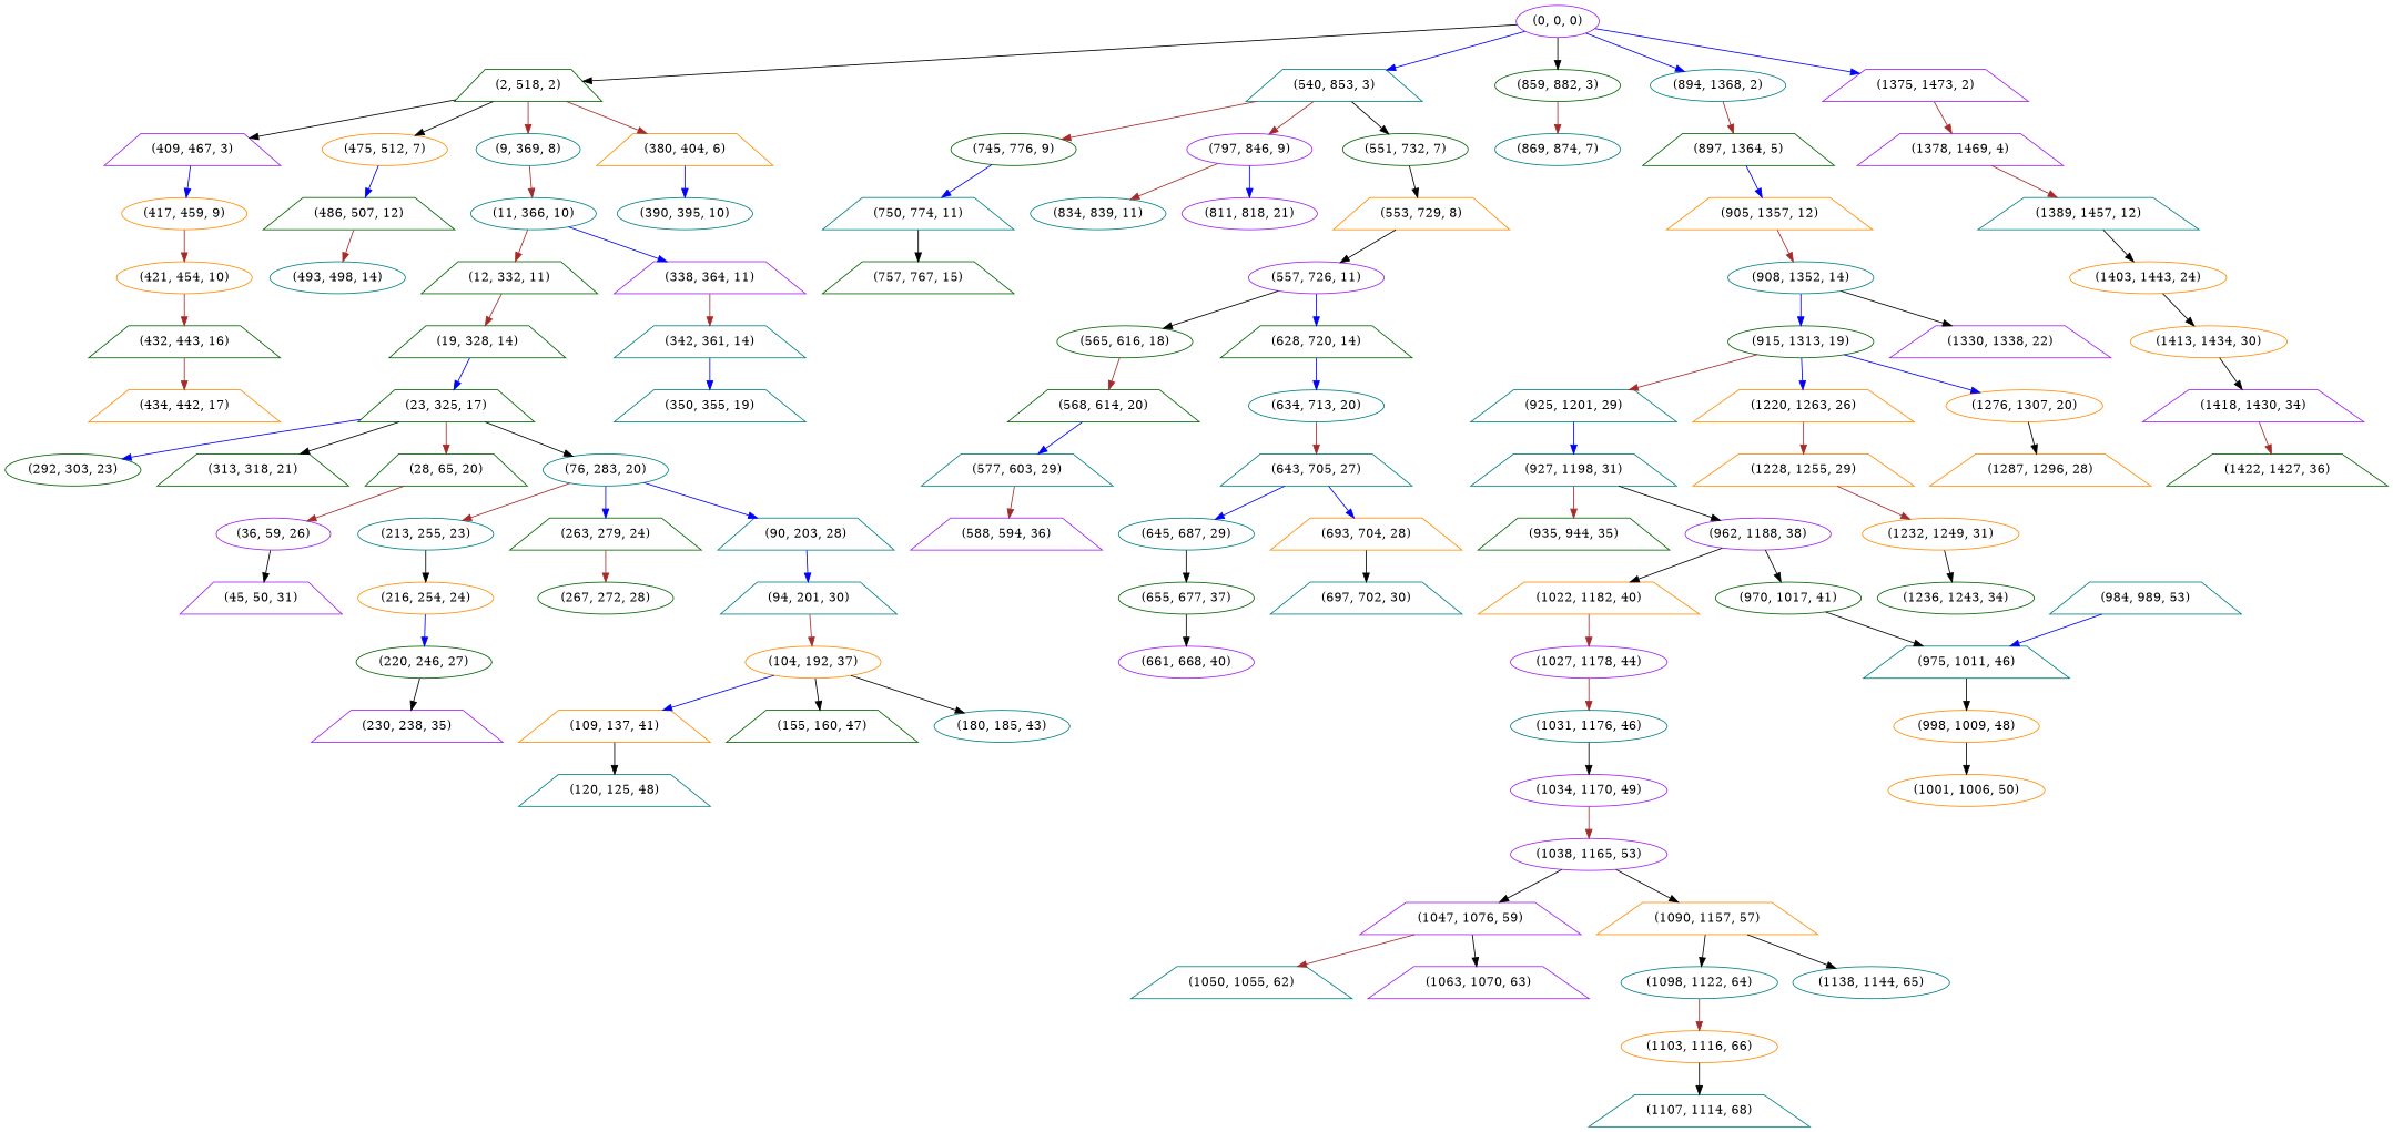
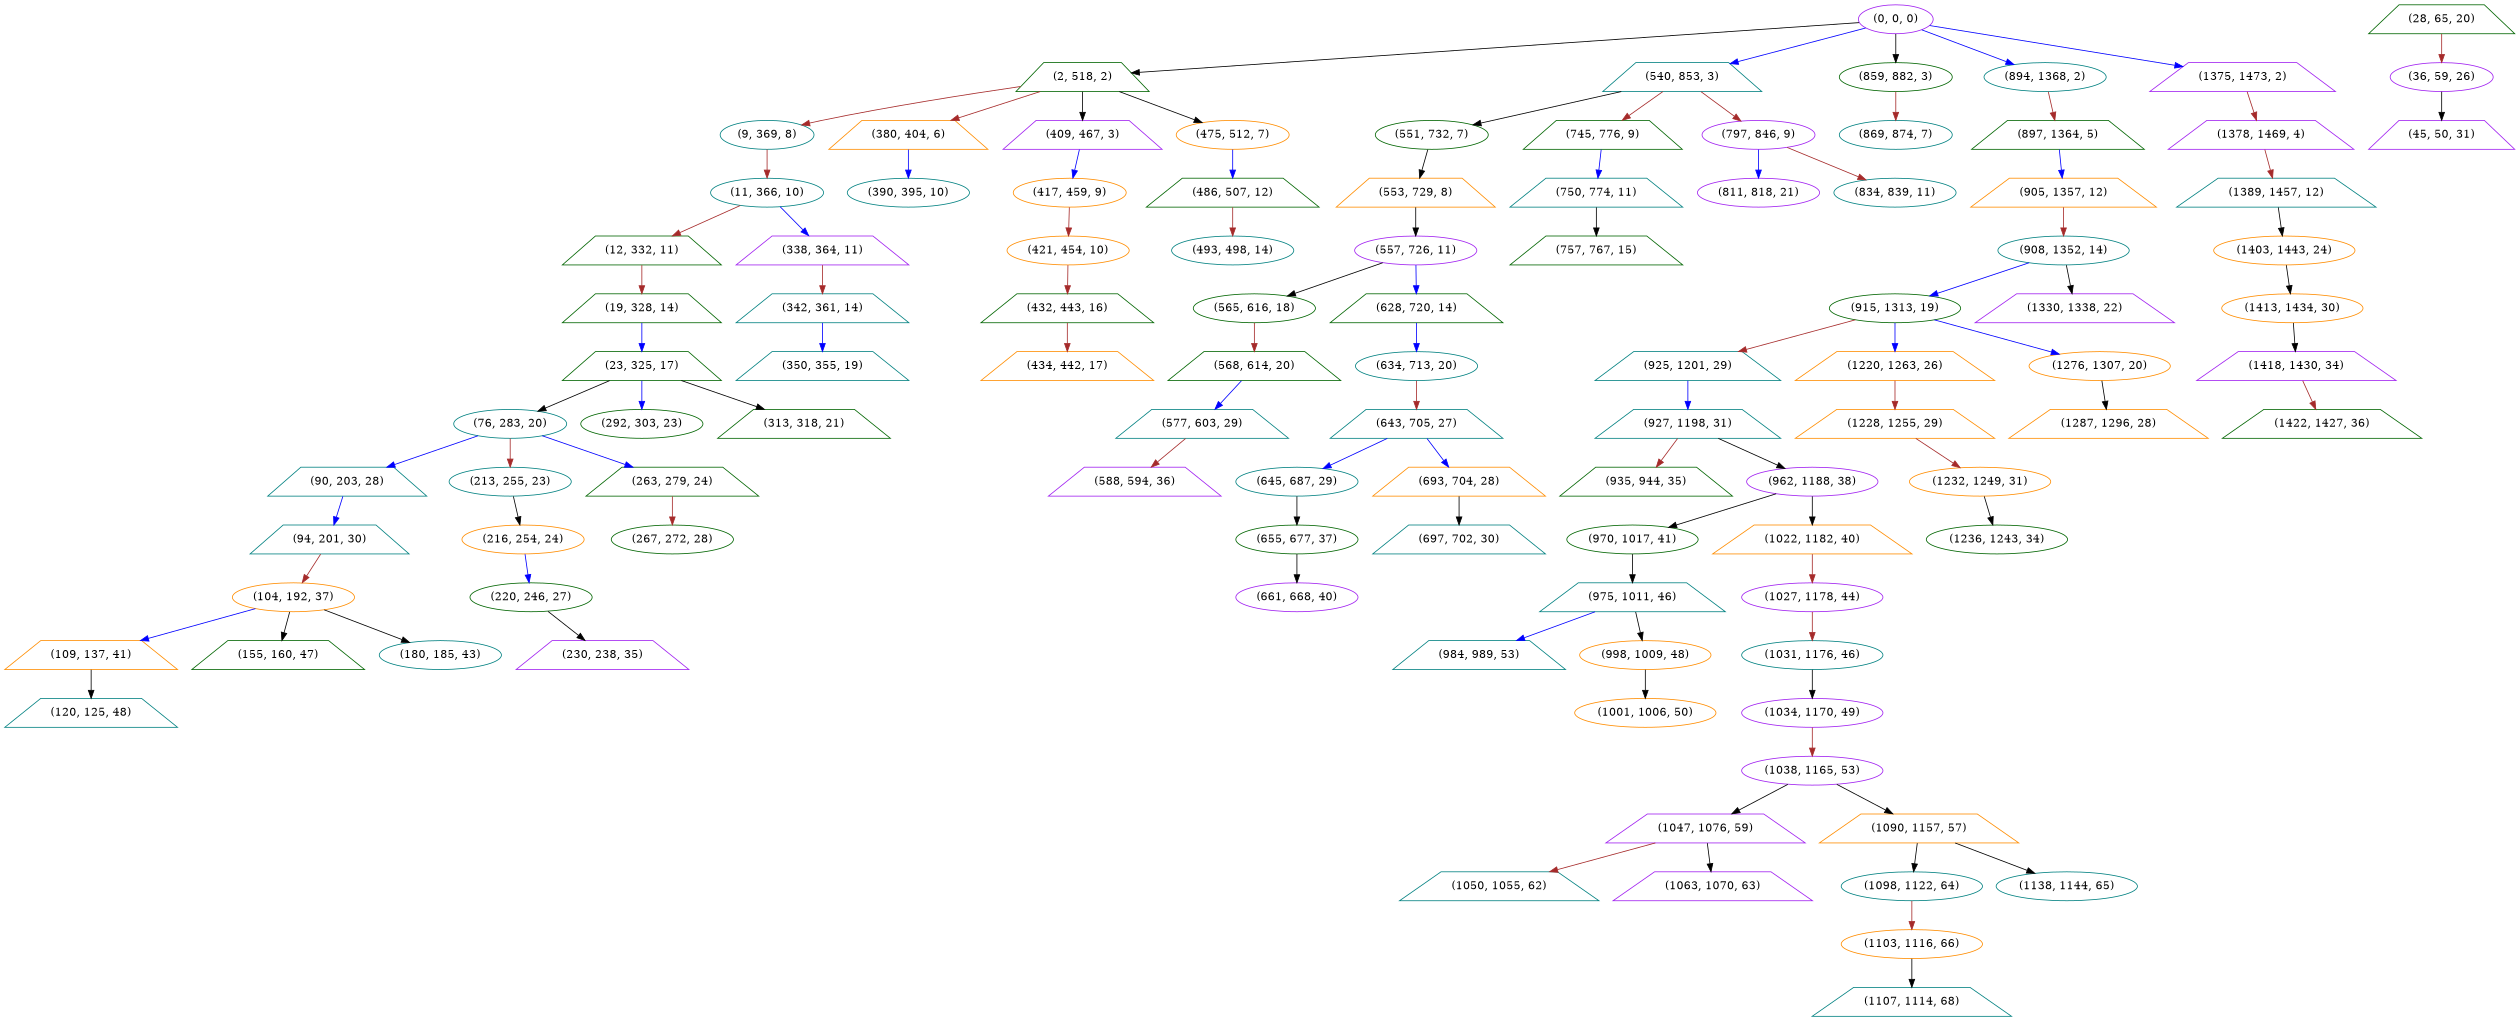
  digraph {
    node [color=teal shape=trapezium]
    edge [color=black]
    "(0, 0, 0)" [color=purple shape=ellipse]
    "(2, 518, 2)" [color=darkgreen]
    "(540, 853, 3)"
    "(859, 882, 3)" [color=darkgreen shape=ellipse]
    "(894, 1368, 2)" [shape=ellipse]
    "(1375, 1473, 2)" [color=purple]
    "(9, 369, 8)" [shape=ellipse]
    "(380, 404, 6)" [color=darkorange]
    "(409, 467, 3)" [color=purple]
    "(475, 512, 7)" [color=darkorange shape=ellipse]
    "(551, 732, 7)" [color=darkgreen shape=ellipse]
-   "(745, 776, 9)" [color=darkgreen shape=ellipse]
+   "(745, 776, 9)" [color=darkgreen]
    "(797, 846, 9)" [color=purple shape=ellipse]
    "(869, 874, 7)" [shape=ellipse]
    "(897, 1364, 5)" [color=darkgreen]
    "(1378, 1469, 4)" [color=purple]
    "(11, 366, 10)" [shape=ellipse]
    "(390, 395, 10)" [shape=ellipse]
    "(417, 459, 9)" [color=darkorange shape=ellipse]
    "(486, 507, 12)" [color=darkgreen]
    "(12, 332, 11)" [color=darkgreen]
    "(338, 364, 11)" [color=purple]
    "(19, 328, 14)" [color=darkgreen]
    "(342, 361, 14)"
    "(23, 325, 17)" [color=darkgreen]
    "(28, 65, 20)" [color=darkgreen]
    "(76, 283, 20)" [shape=ellipse]
    "(292, 303, 23)" [color=darkgreen shape=ellipse]
    "(313, 318, 21)" [color=darkgreen]
    "(36, 59, 26)" [color=purple shape=ellipse]
    "(90, 203, 28)"
    "(213, 255, 23)" [shape=ellipse]
    "(263, 279, 24)" [color=darkgreen]
    "(45, 50, 31)" [color=purple]
    "(94, 201, 30)"
    "(216, 254, 24)" [color=darkorange shape=ellipse]
    "(267, 272, 28)" [color=darkgreen shape=ellipse]
    "(104, 192, 37)" [color=darkorange shape=ellipse]
    "(109, 137, 41)" [color=darkorange]
    "(155, 160, 47)" [color=darkgreen]
    "(180, 185, 43)" [shape=ellipse]
    "(120, 125, 48)"
    "(220, 246, 27)" [color=darkgreen shape=ellipse]
    "(230, 238, 35)" [color=purple]
    "(350, 355, 19)"
    "(421, 454, 10)" [color=darkorange shape=ellipse]
    "(432, 443, 16)" [color=darkgreen]
    "(434, 442, 17)" [color=darkorange]
    "(493, 498, 14)" [shape=ellipse]
    "(553, 729, 8)" [color=darkorange]
    "(750, 774, 11)"
    "(811, 818, 21)" [color=purple shape=ellipse]
    "(834, 839, 11)" [shape=ellipse]
    "(557, 726, 11)" [color=purple shape=ellipse]
    "(565, 616, 18)" [color=darkgreen shape=ellipse]
    "(628, 720, 14)" [color=darkgreen]
    "(568, 614, 20)" [color=darkgreen]
    "(634, 713, 20)" [shape=ellipse]
    "(577, 603, 29)"
    "(588, 594, 36)" [color=purple]
    "(643, 705, 27)"
    "(645, 687, 29)" [shape=ellipse]
    "(693, 704, 28)" [color=darkorange]
    "(655, 677, 37)" [color=darkgreen shape=ellipse]
    "(697, 702, 30)"
    "(661, 668, 40)" [color=purple shape=ellipse]
    "(757, 767, 15)" [color=darkgreen]
    "(905, 1357, 12)" [color=darkorange]
    "(908, 1352, 14)" [shape=ellipse]
    "(915, 1313, 19)" [color=darkgreen shape=ellipse]
    "(1330, 1338, 22)" [color=purple]
    "(925, 1201, 29)"
    "(1220, 1263, 26)" [color=darkorange]
    "(1276, 1307, 20)" [color=darkorange shape=ellipse]
    "(927, 1198, 31)"
    "(1228, 1255, 29)" [color=darkorange]
    "(1287, 1296, 28)" [color=darkorange]
    "(935, 944, 35)" [color=darkgreen]
    "(962, 1188, 38)" [color=purple shape=ellipse]
    "(970, 1017, 41)" [color=darkgreen shape=ellipse]
    "(1022, 1182, 40)" [color=darkorange]
    "(975, 1011, 46)"
    "(1027, 1178, 44)" [color=purple shape=ellipse]
    "(984, 989, 53)"
    "(998, 1009, 48)" [color=darkorange shape=ellipse]
    "(1001, 1006, 50)" [color=darkorange shape=ellipse]
    "(1031, 1176, 46)" [shape=ellipse]
    "(1034, 1170, 49)" [color=purple shape=ellipse]
    "(1038, 1165, 53)" [color=purple shape=ellipse]
    "(1047, 1076, 59)" [color=purple]
    "(1090, 1157, 57)" [color=darkorange]
    "(1050, 1055, 62)"
    "(1063, 1070, 63)" [color=purple]
    "(1098, 1122, 64)" [shape=ellipse]
    "(1138, 1144, 65)" [shape=ellipse]
    "(1103, 1116, 66)" [color=darkorange shape=ellipse]
    "(1107, 1114, 68)"
    "(1232, 1249, 31)" [color=darkorange shape=ellipse]
    n99 [color=darkgreen label="(1236, 1243, 34)" shape=ellipse]
    "(1389, 1457, 12)"
    "(1403, 1443, 24)" [color=darkorange shape=ellipse]
    "(1413, 1434, 30)" [color=darkorange shape=ellipse]
    "(1418, 1430, 34)" [color=purple]
    "(1422, 1427, 36)" [color=darkgreen]
    "(0, 0, 0)" -> "(2, 518, 2)"
    "(0, 0, 0)" -> "(540, 853, 3)" [color=blue]
    "(0, 0, 0)" -> "(859, 882, 3)"
    "(0, 0, 0)" -> "(894, 1368, 2)" [color=blue]
    "(0, 0, 0)" -> "(1375, 1473, 2)" [color=blue]
    "(2, 518, 2)" -> "(9, 369, 8)" [color=brown]
    "(2, 518, 2)" -> "(380, 404, 6)" [color=brown]
    "(2, 518, 2)" -> "(409, 467, 3)"
    "(2, 518, 2)" -> "(475, 512, 7)"
    "(540, 853, 3)" -> "(551, 732, 7)"
    "(540, 853, 3)" -> "(745, 776, 9)" [color=brown]
    "(540, 853, 3)" -> "(797, 846, 9)" [color=brown]
    "(859, 882, 3)" -> "(869, 874, 7)" [color=brown]
    "(894, 1368, 2)" -> "(897, 1364, 5)" [color=brown]
    "(1375, 1473, 2)" -> "(1378, 1469, 4)" [color=brown]
    "(9, 369, 8)" -> "(11, 366, 10)" [color=brown]
    "(380, 404, 6)" -> "(390, 395, 10)" [color=blue]
    "(409, 467, 3)" -> "(417, 459, 9)" [color=blue]
    "(475, 512, 7)" -> "(486, 507, 12)" [color=blue]
    "(551, 732, 7)" -> "(553, 729, 8)"
    "(745, 776, 9)" -> "(750, 774, 11)" [color=blue]
    "(797, 846, 9)" -> "(811, 818, 21)" [color=blue]
    "(797, 846, 9)" -> "(834, 839, 11)" [color=brown]
    "(897, 1364, 5)" -> "(905, 1357, 12)" [color=blue]
    "(1378, 1469, 4)" -> "(1389, 1457, 12)" [color=brown]
    "(11, 366, 10)" -> "(12, 332, 11)" [color=brown]
    "(11, 366, 10)" -> "(338, 364, 11)" [color=blue]
    "(417, 459, 9)" -> "(421, 454, 10)" [color=brown]
    "(486, 507, 12)" -> "(493, 498, 14)" [color=brown]
    "(12, 332, 11)" -> "(19, 328, 14)" [color=brown]
    "(338, 364, 11)" -> "(342, 361, 14)" [color=brown]
    "(19, 328, 14)" -> "(23, 325, 17)" [color=blue]
    "(342, 361, 14)" -> "(350, 355, 19)" [color=blue]
-   "(23, 325, 17)" -> "(28, 65, 20)" [color=brown]
    "(23, 325, 17)" -> "(76, 283, 20)"
    "(23, 325, 17)" -> "(292, 303, 23)" [color=blue]
    "(23, 325, 17)" -> "(313, 318, 21)"
    "(28, 65, 20)" -> "(36, 59, 26)" [color=brown]
    "(76, 283, 20)" -> "(90, 203, 28)" [color=blue]
    "(76, 283, 20)" -> "(213, 255, 23)" [color=brown]
    "(76, 283, 20)" -> "(263, 279, 24)" [color=blue]
    "(36, 59, 26)" -> "(45, 50, 31)"
    "(90, 203, 28)" -> "(94, 201, 30)" [color=blue]
    "(213, 255, 23)" -> "(216, 254, 24)"
    "(263, 279, 24)" -> "(267, 272, 28)" [color=brown]
    "(94, 201, 30)" -> "(104, 192, 37)" [color=brown]
    "(216, 254, 24)" -> "(220, 246, 27)" [color=blue]
    "(104, 192, 37)" -> "(109, 137, 41)" [color=blue]
    "(104, 192, 37)" -> "(155, 160, 47)"
    "(104, 192, 37)" -> "(180, 185, 43)"
    "(109, 137, 41)" -> "(120, 125, 48)"
    "(220, 246, 27)" -> "(230, 238, 35)"
    "(421, 454, 10)" -> "(432, 443, 16)" [color=brown]
    "(432, 443, 16)" -> "(434, 442, 17)" [color=brown]
    "(553, 729, 8)" -> "(557, 726, 11)"
    "(750, 774, 11)" -> "(757, 767, 15)"
    "(557, 726, 11)" -> "(565, 616, 18)"
    "(557, 726, 11)" -> "(628, 720, 14)" [color=blue]
    "(565, 616, 18)" -> "(568, 614, 20)" [color=brown]
    "(628, 720, 14)" -> "(634, 713, 20)" [color=blue]
    "(568, 614, 20)" -> "(577, 603, 29)" [color=blue]
    "(634, 713, 20)" -> "(643, 705, 27)" [color=brown]
    "(577, 603, 29)" -> "(588, 594, 36)" [color=brown]
    "(643, 705, 27)" -> "(645, 687, 29)" [color=blue]
    "(643, 705, 27)" -> "(693, 704, 28)" [color=blue]
    "(645, 687, 29)" -> "(655, 677, 37)"
    "(693, 704, 28)" -> "(697, 702, 30)"
    "(655, 677, 37)" -> "(661, 668, 40)"
    "(905, 1357, 12)" -> "(908, 1352, 14)" [color=brown]
    "(908, 1352, 14)" -> "(915, 1313, 19)" [color=blue]
    "(908, 1352, 14)" -> "(1330, 1338, 22)"
    "(915, 1313, 19)" -> "(925, 1201, 29)" [color=brown]
    "(915, 1313, 19)" -> "(1220, 1263, 26)" [color=blue]
    "(915, 1313, 19)" -> "(1276, 1307, 20)" [color=blue]
    "(925, 1201, 29)" -> "(927, 1198, 31)" [color=blue]
    "(1220, 1263, 26)" -> "(1228, 1255, 29)" [color=brown]
    "(1276, 1307, 20)" -> "(1287, 1296, 28)"
    "(927, 1198, 31)" -> "(935, 944, 35)" [color=brown]
    "(927, 1198, 31)" -> "(962, 1188, 38)"
    "(1228, 1255, 29)" -> "(1232, 1249, 31)" [color=brown]
    "(962, 1188, 38)" -> "(970, 1017, 41)"
    "(962, 1188, 38)" -> "(1022, 1182, 40)"
    "(970, 1017, 41)" -> "(975, 1011, 46)"
    "(1022, 1182, 40)" -> "(1027, 1178, 44)" [color=brown]
-   "(984, 989, 53)" -> "(975, 1011, 46)" [color=blue]
+   "(975, 1011, 46)" -> "(984, 989, 53)" [color=blue]
    "(975, 1011, 46)" -> "(998, 1009, 48)"
    "(1027, 1178, 44)" -> "(1031, 1176, 46)" [color=brown]
    "(998, 1009, 48)" -> "(1001, 1006, 50)"
    "(1031, 1176, 46)" -> "(1034, 1170, 49)"
    "(1034, 1170, 49)" -> "(1038, 1165, 53)" [color=brown]
    "(1038, 1165, 53)" -> "(1047, 1076, 59)"
    "(1038, 1165, 53)" -> "(1090, 1157, 57)"
    "(1047, 1076, 59)" -> "(1050, 1055, 62)" [color=brown]
    "(1047, 1076, 59)" -> "(1063, 1070, 63)"
    "(1090, 1157, 57)" -> "(1098, 1122, 64)"
    "(1090, 1157, 57)" -> "(1138, 1144, 65)"
    "(1098, 1122, 64)" -> "(1103, 1116, 66)" [color=brown]
    "(1103, 1116, 66)" -> "(1107, 1114, 68)"
    "(1232, 1249, 31)" -> n99
    "(1389, 1457, 12)" -> "(1403, 1443, 24)"
    "(1403, 1443, 24)" -> "(1413, 1434, 30)"
    "(1413, 1434, 30)" -> "(1418, 1430, 34)"
    "(1418, 1430, 34)" -> "(1422, 1427, 36)" [color=brown]
  }
